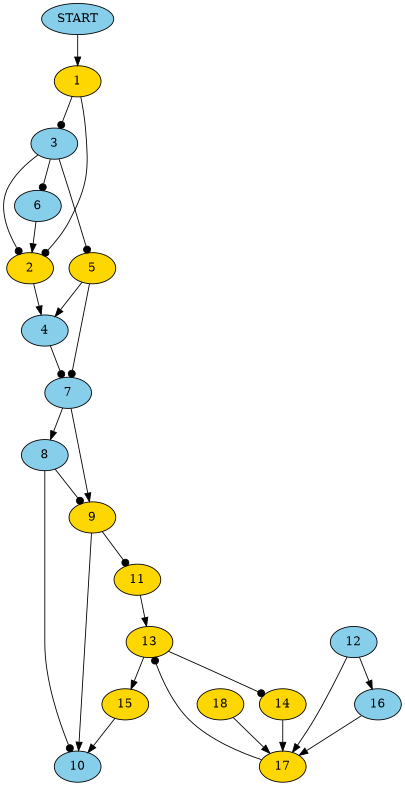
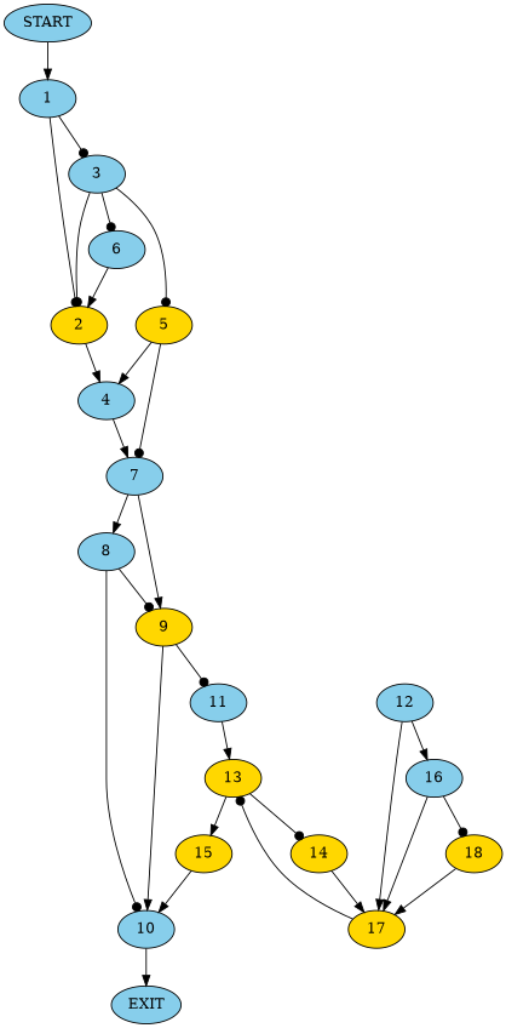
  digraph {
    node [fillcolor=skyblue style=filled]
    edge [arrowhead=normal]
    n1 [label=START]
-   1 [fillcolor=gold]
+   1
    2 [fillcolor=gold]
    3
+   n5 [label=EXIT]
    4
    5 [fillcolor=gold]
    6
    7
    8
    9 [fillcolor=gold]
    10
-   11 [fillcolor=gold]
+   11
    13 [fillcolor=gold]
    12
    16
    17 [fillcolor=gold]
    14 [fillcolor=gold]
    15 [fillcolor=gold]
    18 [fillcolor=gold]
    n1 -> 1
    1 -> 2 [arrowhead=dot]
    1 -> 3 [arrowhead=dot]
    2 -> 4
    3 -> 2 [arrowhead=dot]
    3 -> 5 [arrowhead=dot]
    3 -> 6 [arrowhead=dot]
-   4 -> 7 [arrowhead=dot]
+   4 -> 7
    5 -> 4
    5 -> 7 [arrowhead=dot]
    6 -> 2
    7 -> 8
    7 -> 9
    8 -> 9 [arrowhead=dot]
    8 -> 10 [arrowhead=dot]
    9 -> 10
    9 -> 11 [arrowhead=dot]
+   10 -> n5
    11 -> 13
    13 -> 14 [arrowhead=dot]
    13 -> 15
    12 -> 16
    12 -> 17
    16 -> 17
+   16 -> 18 [arrowhead=dot]
    17 -> 13 [arrowhead=dot]
    14 -> 17
    15 -> 10
    18 -> 17
  }
